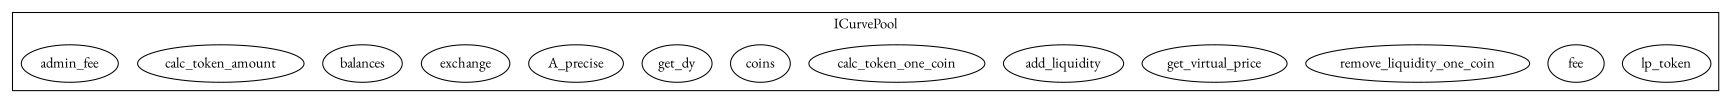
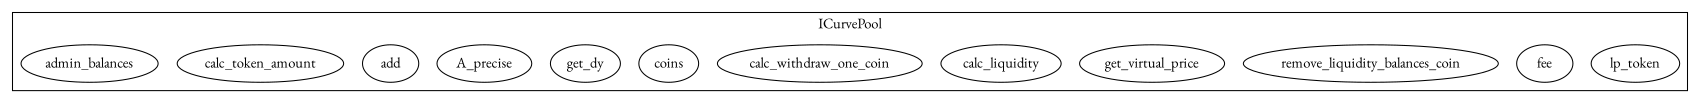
  strict digraph {
    fontname="EB Garamond"
    node [fontname="EB Garamond"]
    n1 [label=lp_token]
    n2 [label=fee]
-   n3 [label=remove_liquidity_one_coin]
+   n3 [label=remove_liquidity_balances_coin]
    n4 [label=get_virtual_price]
-   n5 [label=add_liquidity]
-   n6 [label=calc_token_one_coin]
+   n5 [label=calc_liquidity]
+   n6 [label=calc_withdraw_one_coin]
    n7 [label=coins]
    n8 [label=get_dy]
    n9 [label=A_precise]
-   n10 [label=exchange]
-   n11 [label=balances]
+   n11 [label=add]
    n12 [label=calc_token_amount]
-   n13 [label=admin_fee]
+   n13 [label=admin_balances]
    subgraph cluster_1 {
      label=ICurvePool
      n1
      n2
      n3
      n4
      n5
      n6
      n7
      n8
      n9
-     n10
      n11
      n12
      n13
    }
    subgraph cluster_2 {
      label="[Solidity]"
    }
  }
